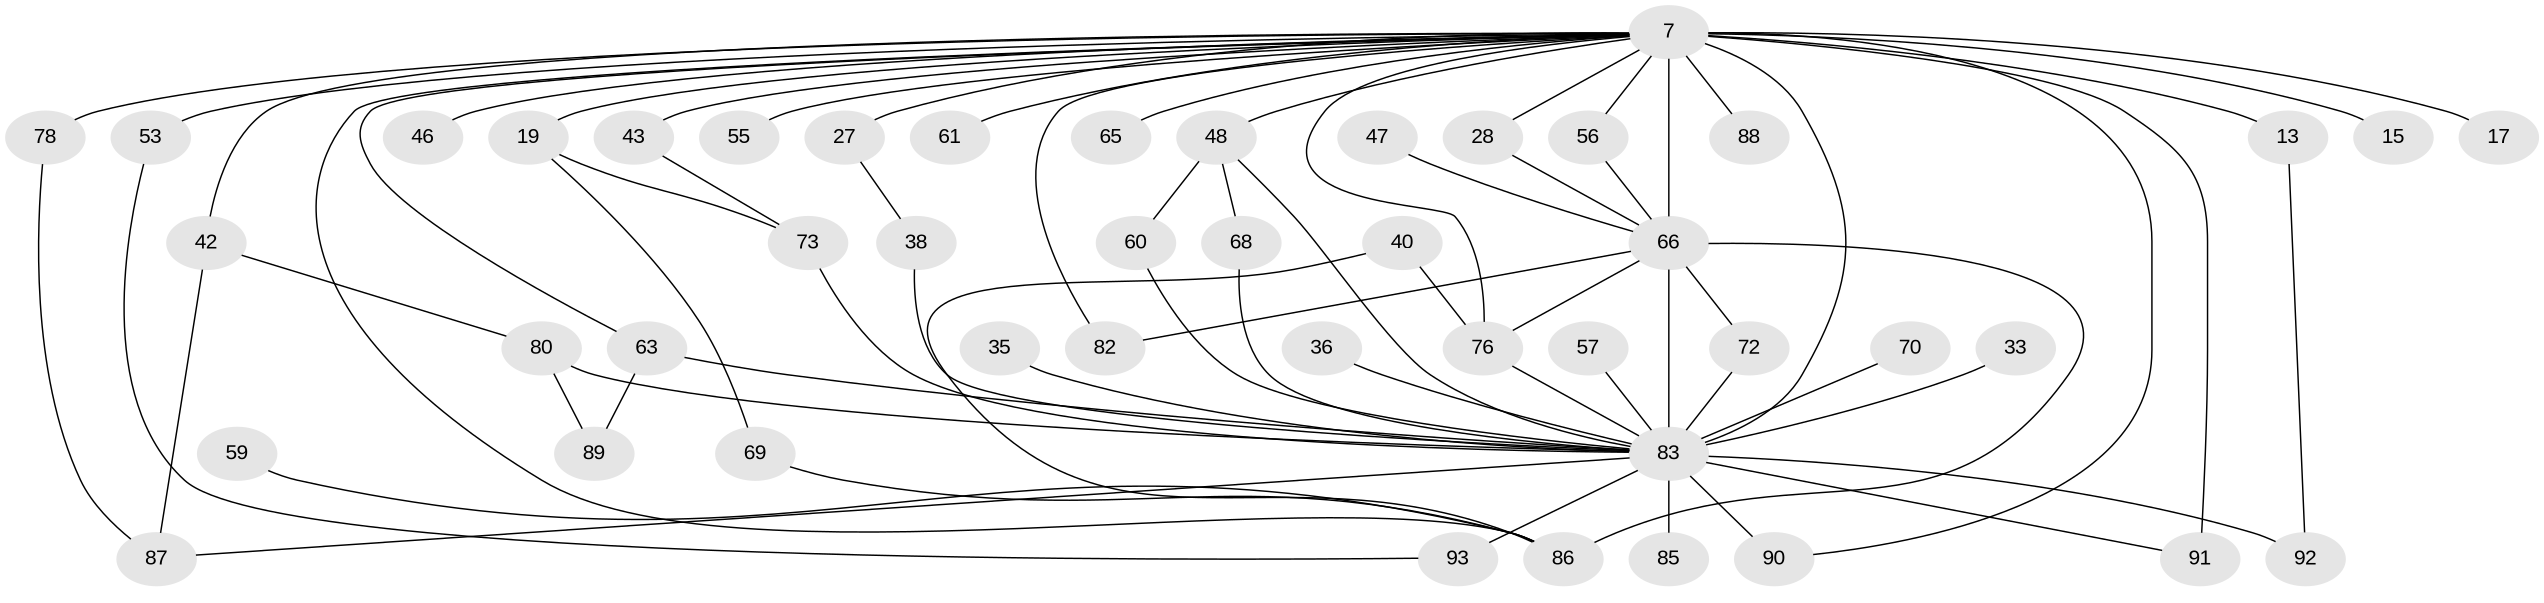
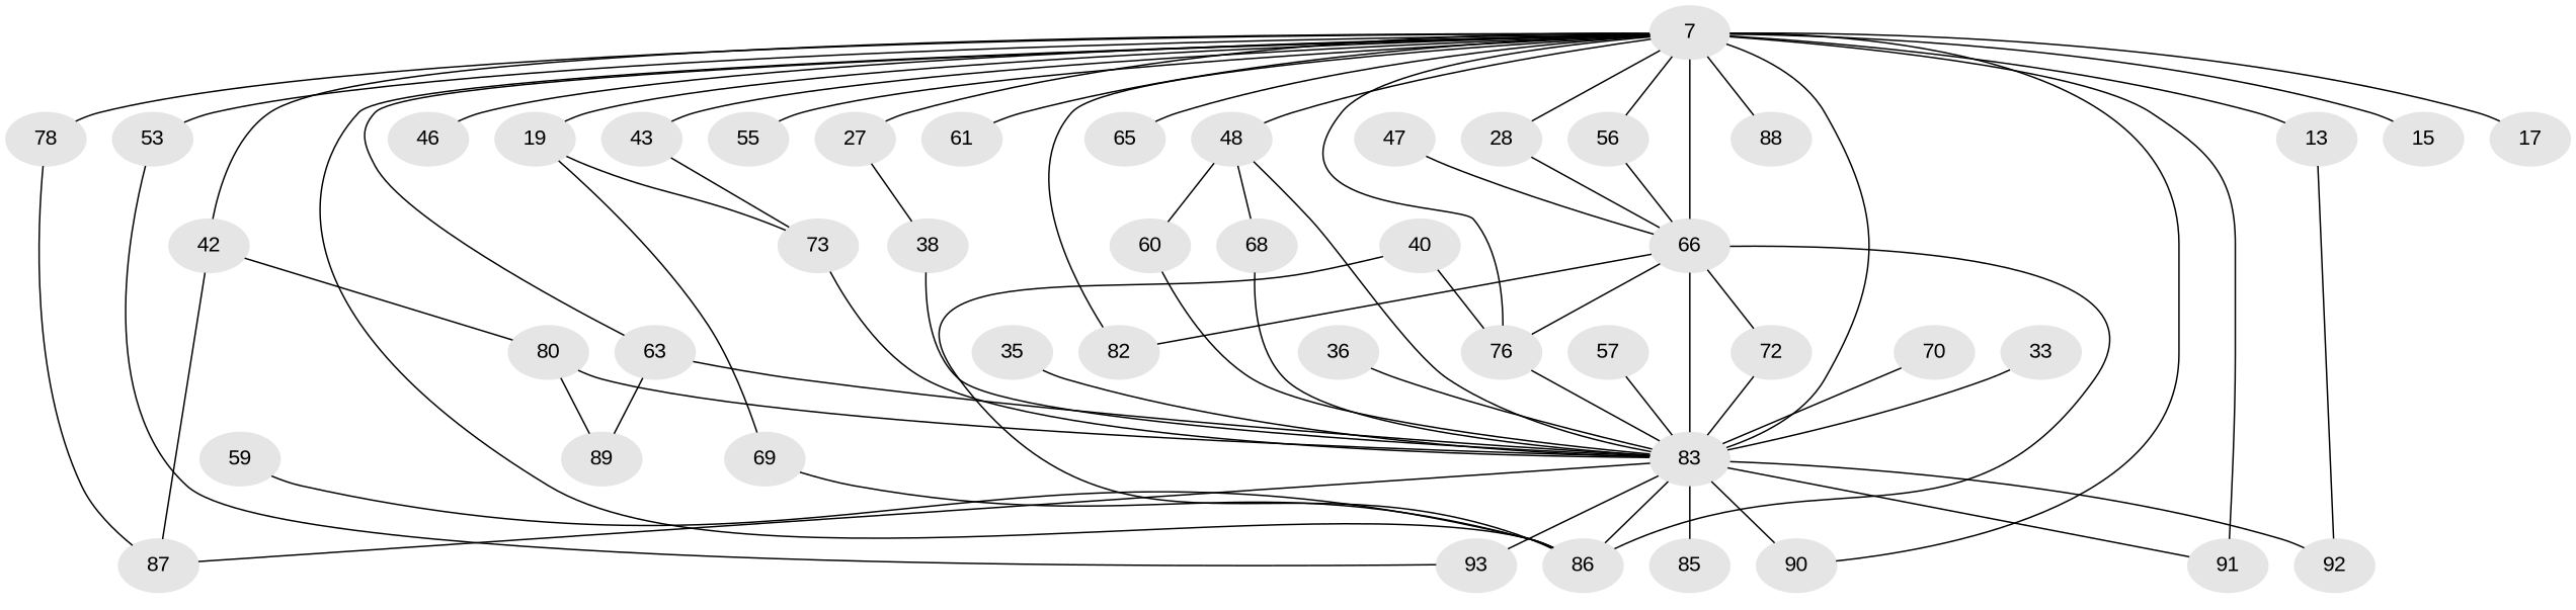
  graph {
    fontname="Liberation Sans"
    node [color=gray90 fontname="Liberation Sans" style=filled]
    edge [fontname="Liberation Sans"]
    7 [super="+5+3"]
    13
    15
    17
    19
    27
    28
    42
    43
    46
    48 [super="+26+39"]
    53
    55
    56
    61
    63 [super="+29"]
    65
    66 [super="+9+31+8"]
    76 [super="+64+74+12"]
    78
    82
    83 [super="+32+67+77+79+81"]
    86 [super="+14+41+45+75+54"]
    88
    90 [super="+49+84"]
    91 [super="+62+21"]
    92
    69
    73 [super="+20"]
    38
    80 [super="+52"]
    87 [super="+58"]
    60
    68
    93 [super="+71"]
    89
    72
    70 [super="+18+11"]
    85 [super="+25"]
    33
    35
    36
    40
    47
    57
    59
    7 -- 13 [weight=2]
    7 -- 15 [weight=2]
    7 -- 17 [weight=2]
    7 -- 19 [weight=2]
    7 -- 27 [weight=2]
    7 -- 28
    7 -- 42 [weight=2]
    7 -- 43
    7 -- 46 [weight=2]
    7 -- 48 [weight=4]
    7 -- 53 [weight=2]
    7 -- 55 [weight=2]
    7 -- 56
    7 -- 61 [weight=2]
    7 -- 63
    7 -- 65 [weight=2]
    7 -- 66 [weight=14]
    7 -- 76
    7 -- 78 [weight=2]
    7 -- 82
    7 -- 83 [weight=20]
    7 -- 86 [weight=2]
    7 -- 88 [weight=2]
    7 -- 90 [weight=2]
    7 -- 91 [weight=3]
    13 -- 92
    19 -- 69
    19 -- 73
    27 -- 38
    28 -- 66
    42 -- 80
    42 -- 87
    43 -- 73
    48 -- 83
    48 -- 60
    48 -- 68
    53 -- 93
    56 -- 66
    63 -- 83 [weight=2]
    63 -- 89
    66 -- 76
    66 -- 82
    66 -- 83 [weight=9]
    66 -- 86 [weight=3]
    66 -- 72
    76 -- 83 [weight=4]
    78 -- 87
+   83 -- 86 [weight=5]
    83 -- 90 [weight=3]
    83 -- 91
    83 -- 92
    83 -- 87
    83 -- 93 [weight=2]
    83 -- 85 [weight=3]
    69 -- 86
    73 -- 83 [weight=2]
    38 -- 83
    80 -- 83 [weight=2]
    80 -- 89
    60 -- 83
    68 -- 83
    72 -- 83
    70 -- 83
    33 -- 83
    35 -- 83 [weight=2]
    36 -- 83 [weight=2]
    40 -- 76
    40 -- 86
    47 -- 66 [weight=2]
    57 -- 83 [weight=2]
    59 -- 86 [weight=2]
  }
